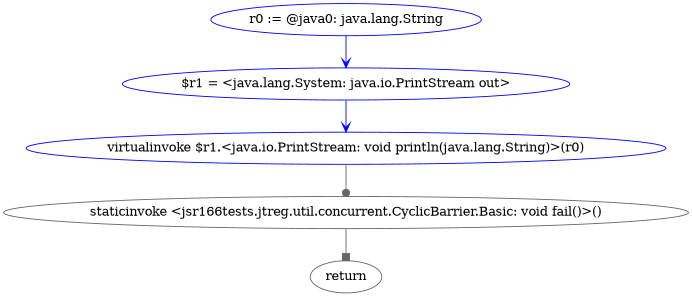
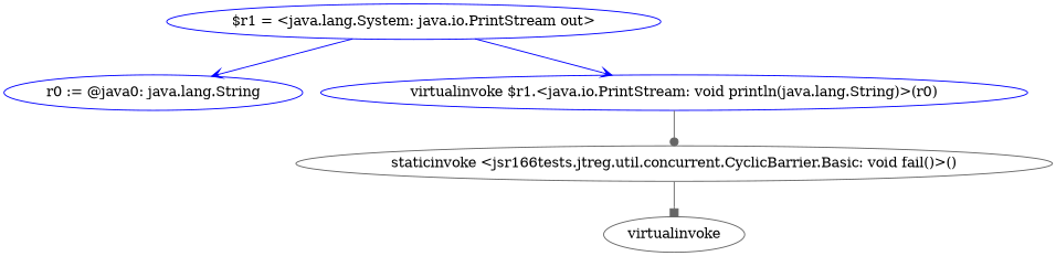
  digraph {
    node [color=blue]
    edge [arrowhead=vee color=blue]
    n1 [label="r0 := @java0: java.lang.String"]
    "$r1 = <java.lang.System: java.io.PrintStream out>"
    "virtualinvoke $r1.<java.io.PrintStream: void println(java.lang.String)>(r0)"
    "staticinvoke <jsr166tests.jtreg.util.concurrent.CyclicBarrier.Basic: void fail()>()" [color=gray40]
-   return [color=gray40]
-   n1 -> "$r1 = <java.lang.System: java.io.PrintStream out>"
+   return [color=gray40 label=virtualinvoke]
+   "$r1 = <java.lang.System: java.io.PrintStream out>" -> n1
    "$r1 = <java.lang.System: java.io.PrintStream out>" -> "virtualinvoke $r1.<java.io.PrintStream: void println(java.lang.String)>(r0)"
    "virtualinvoke $r1.<java.io.PrintStream: void println(java.lang.String)>(r0)" -> "staticinvoke <jsr166tests.jtreg.util.concurrent.CyclicBarrier.Basic: void fail()>()" [arrowhead=dot color=gray40]
    "staticinvoke <jsr166tests.jtreg.util.concurrent.CyclicBarrier.Basic: void fail()>()" -> return [arrowhead=box color=gray40]
  }
